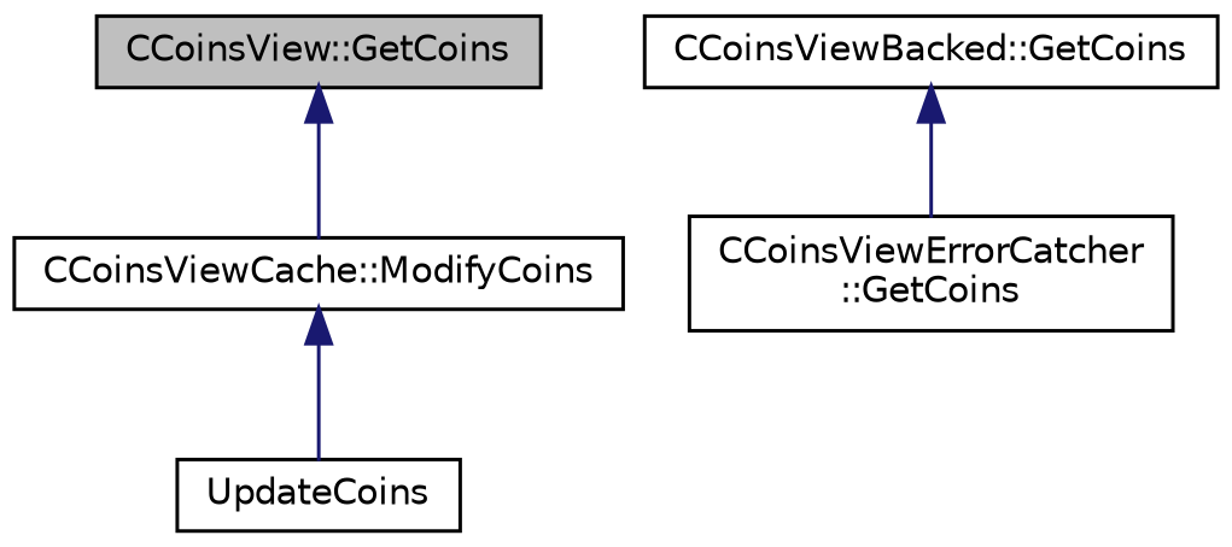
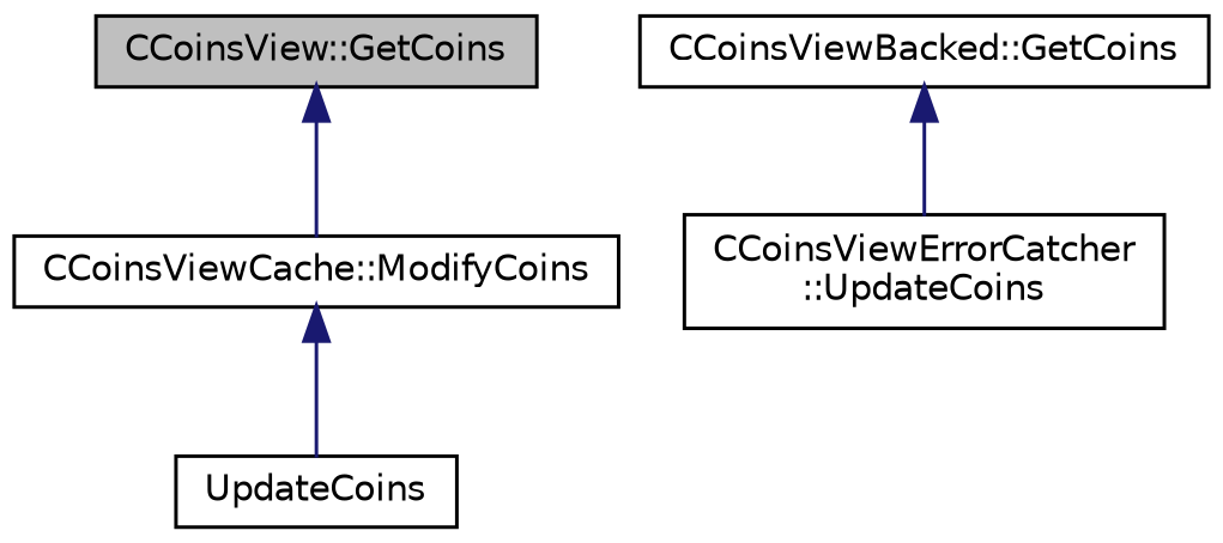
  digraph {
    rankdir=TB
    node [color=black fillcolor=white fontname=Helvetica fontsize=10 shape=record style=filled]
    edge [color=midnightblue dir=back fontname=Helvetica fontsize=10 labelfontname=Helvetica labelfontsize=10 style=solid]
    n1 [fillcolor=grey75 fontcolor=black height=0.2 label="CCoinsView::GetCoins" width=0.4]
    n2 [height=0.2 label="CCoinsViewCache::ModifyCoins" width=0.4]
    n3 [height=0.2 label="CCoinsViewBacked::GetCoins" width=0.4]
-   n4 [height=0.2 label="CCoinsViewErrorCatcher\l::GetCoins" width=0.4]
+   n4 [height=0.2 label="CCoinsViewErrorCatcher\l::UpdateCoins" width=0.4]
    n5 [height=0.2 label=UpdateCoins width=0.4]
    n1 -> n2
    n2 -> n5
    n3 -> n4
  }
